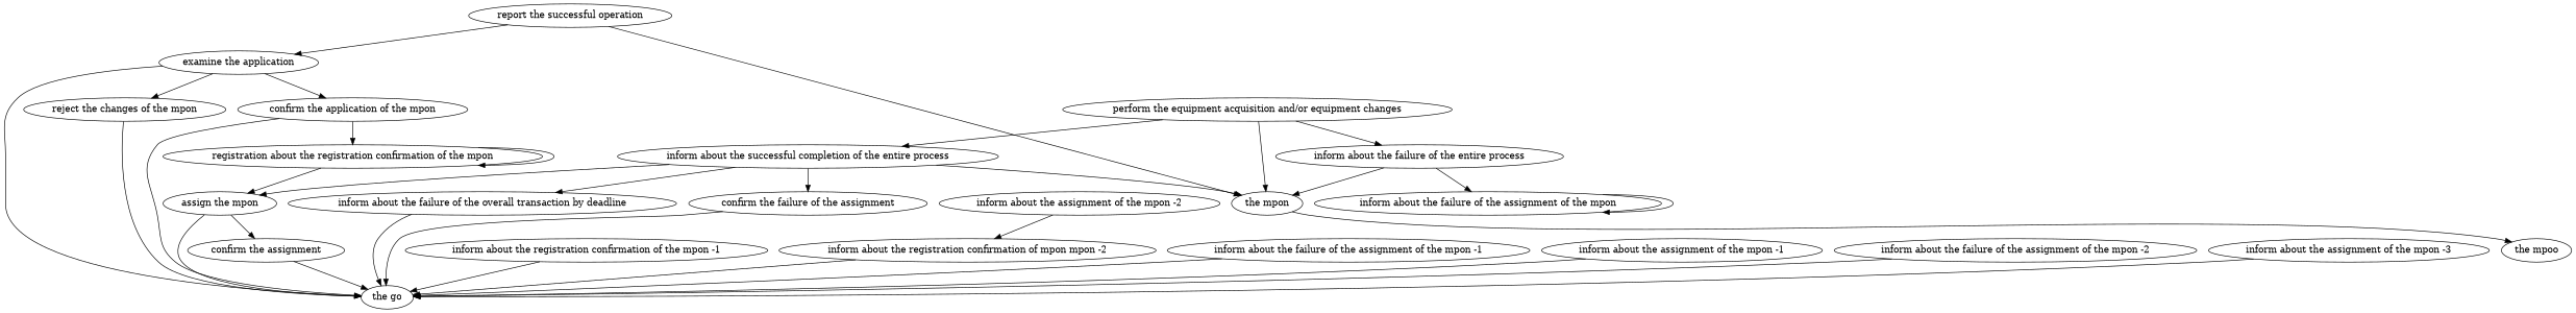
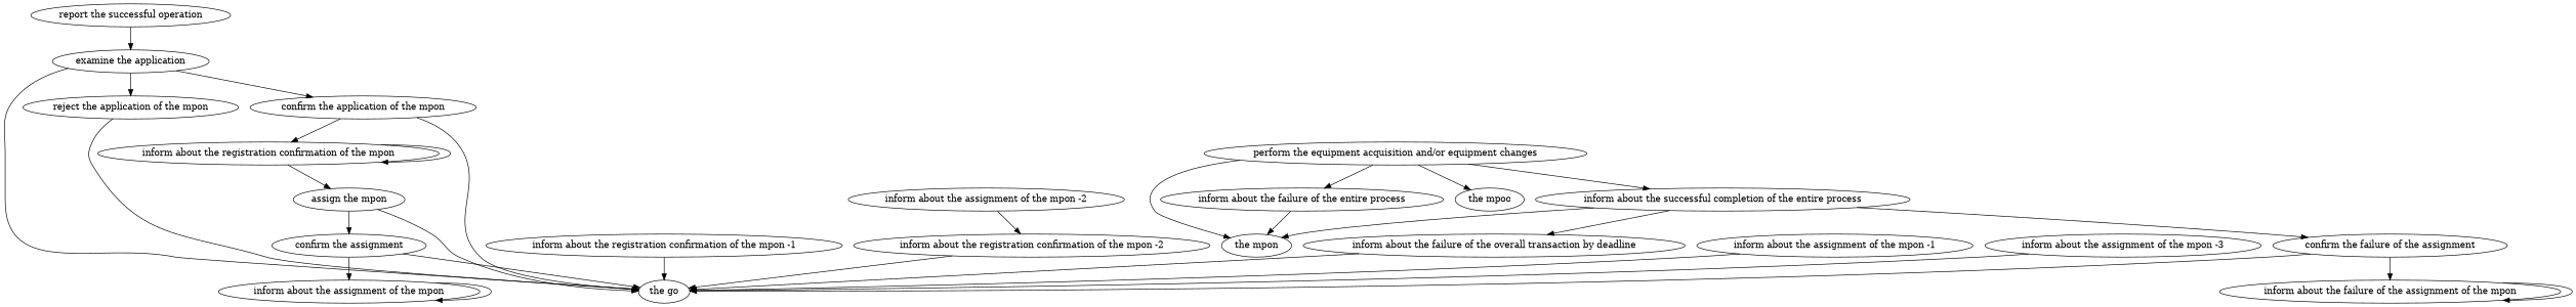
  digraph {
    edge [attrs="{'type': 'actor performer', 'label': 'actor performer'}"]
    n1 [attrs="{'type': 'Activity', 'label': 'report the meter operation'}" label="report the successful operation"]
    "examine the application" [attrs="{'type': 'Activity', 'label': 'examine the application'}"]
    "the mpon" [attrs="{'type': 'Actor', 'label': 'the mpon'}"]
-   "reject the application of the mpon" [attrs="{'type': 'Activity', 'label': 'reject the application of the mpon'}" label="reject the changes of the mpon"]
+   "reject the application of the mpon" [attrs="{'type': 'Activity', 'label': 'reject the application of the mpon'}"]
    "confirm the application of the mpon" [attrs="{'type': 'Activity', 'label': 'confirm the application of the mpon'}"]
    "the go" [attrs="{'type': 'Actor', 'label': 'the go'}"]
-   "inform about the registration confirmation of the mpon" [attrs="{'type': 'Activity', 'label': 'inform about the registration confirmation of the mpon'}" label="registration about the registration confirmation of the mpon"]
+   "inform about the registration confirmation of the mpon" [attrs="{'type': 'Activity', 'label': 'inform about the registration confirmation of the mpon'}"]
    "assign the mpon" [attrs="{'type': 'Activity', 'label': 'assign the mpon'}"]
    "perform the equipment acquisition and/or equipment changes" [attrs="{'type': 'Activity', 'label': 'perform the equipment acquisition and/or equipment changes'}"]
    "inform about the failure of the entire process" [attrs="{'type': 'Activity', 'label': 'inform about the failure of the entire process'}"]
    "inform about the successful completion of the entire process" [attrs="{'type': 'Activity', 'label': 'inform about the successful completion of the entire process'}"]
    "the mpoo" [attrs="{'type': 'Actor', 'label': 'the mpoo'}"]
    "inform about the failure of the overall transaction by deadline" [attrs="{'type': 'Activity', 'label': 'inform about the failure of the overall transaction by deadline'}"]
    "confirm the failure of the assignment" [attrs="{'type': 'Activity', 'label': 'confirm the failure of the assignment'}"]
    "inform about the failure of the assignment of the mpon" [attrs="{'type': 'Activity', 'label': 'inform about the failure of the assignment of the mpon'}"]
    "confirm the assignment" [attrs="{'type': 'Activity', 'label': 'confirm the assignment'}"]
+   "inform about the assignment of the mpon" [attrs="{'type': 'Activity', 'label': 'inform about the assignment of the mpon'}"]
    "inform about the registration confirmation of the mpon -1" [attrs="{'type': 'Activity', 'label': 'inform about the registration confirmation of the mpon -1'}"]
-   "inform about the registration confirmation of the mpon -2" [attrs="{'type': 'Activity', 'label': 'inform about the registration confirmation of the mpon -2'}" label="inform about the registration confirmation of mpon mpon -2"]
-   "inform about the failure of the assignment of the mpon -1" [attrs="{'type': 'Activity', 'label': 'inform about the failure of the assignment of the mpon -1'}"]
+   "inform about the registration confirmation of the mpon -2" [attrs="{'type': 'Activity', 'label': 'inform about the registration confirmation of the mpon -2'}"]
    "inform about the assignment of the mpon -1" [attrs="{'type': 'Activity', 'label': 'inform about the assignment of the mpon -1'}"]
-   "inform about the failure of the assignment of the mpon -2" [attrs="{'type': 'Activity', 'label': 'inform about the failure of the assignment of the mpon -2'}"]
    "inform about the assignment of the mpon -2" [attrs="{'type': 'Activity', 'label': 'inform about the assignment of the mpon -2'}"]
    "inform about the assignment of the mpon -3" [attrs="{'type': 'Activity', 'label': 'inform about the assignment of the mpon -3'}"]
    n1 -> "examine the application" [attrs="{'type': 'flow', 'label': 'flow'}"]
-   n1 -> "the mpon"
    "examine the application" -> "reject the application of the mpon" [attrs="{'type': 'flow', 'label': 'flow'}"]
    "examine the application" -> "confirm the application of the mpon" [attrs="{'type': 'flow', 'label': 'flow'}"]
    "examine the application" -> "the go"
    "reject the application of the mpon" -> "the go"
    "confirm the application of the mpon" -> "the go"
    "confirm the application of the mpon" -> "inform about the registration confirmation of the mpon" [attrs="{'type': 'flow', 'label': 'flow'}"]
    "inform about the registration confirmation of the mpon" -> "inform about the registration confirmation of the mpon" [attrs="{'type': 'flow', 'label': 'flow'}"]
    "inform about the registration confirmation of the mpon" -> "assign the mpon" [attrs="{'type': 'flow', 'label': 'flow'}"]
    "assign the mpon" -> "the go"
    "assign the mpon" -> "confirm the assignment" [attrs="{'type': 'flow', 'label': 'flow'}"]
    "perform the equipment acquisition and/or equipment changes" -> "the mpon"
    "perform the equipment acquisition and/or equipment changes" -> "inform about the failure of the entire process" [attrs="{'type': 'flow', 'label': 'flow'}"]
    "perform the equipment acquisition and/or equipment changes" -> "inform about the successful completion of the entire process" [attrs="{'type': 'flow', 'label': 'flow'}"]
-   "the mpon" -> "the mpoo"
+   "perform the equipment acquisition and/or equipment changes" -> "the mpoo"
    "inform about the failure of the entire process" -> "the mpon"
    "inform about the successful completion of the entire process" -> "the mpon"
-   "inform about the successful completion of the entire process" -> "assign the mpon" [attrs="{'type': 'flow', 'label': 'flow'}"]
    "inform about the successful completion of the entire process" -> "inform about the failure of the overall transaction by deadline" [attrs="{'type': 'flow', 'label': 'flow'}"]
    "inform about the successful completion of the entire process" -> "confirm the failure of the assignment" [attrs="{'type': 'flow', 'label': 'flow'}"]
    "inform about the failure of the overall transaction by deadline" -> "the go"
    "confirm the failure of the assignment" -> "the go"
-   "inform about the failure of the entire process" -> "inform about the failure of the assignment of the mpon" [attrs="{'type': 'flow', 'label': 'flow'}"]
+   "confirm the failure of the assignment" -> "inform about the failure of the assignment of the mpon" [attrs="{'type': 'flow', 'label': 'flow'}"]
    "inform about the failure of the assignment of the mpon" -> "inform about the failure of the assignment of the mpon" [attrs="{'type': 'flow', 'label': 'flow'}"]
    "confirm the assignment" -> "the go"
+   "confirm the assignment" -> "inform about the assignment of the mpon" [attrs="{'type': 'flow', 'label': 'flow'}"]
+   "inform about the assignment of the mpon" -> "inform about the assignment of the mpon" [attrs="{'type': 'flow', 'label': 'flow'}"]
    "inform about the registration confirmation of the mpon -1" -> "the go"
    "inform about the registration confirmation of the mpon -2" -> "the go"
-   "inform about the failure of the assignment of the mpon -1" -> "the go"
    "inform about the assignment of the mpon -1" -> "the go"
-   "inform about the failure of the assignment of the mpon -2" -> "the go"
    "inform about the assignment of the mpon -2" -> "inform about the registration confirmation of the mpon -2"
    "inform about the assignment of the mpon -3" -> "the go"
  }
